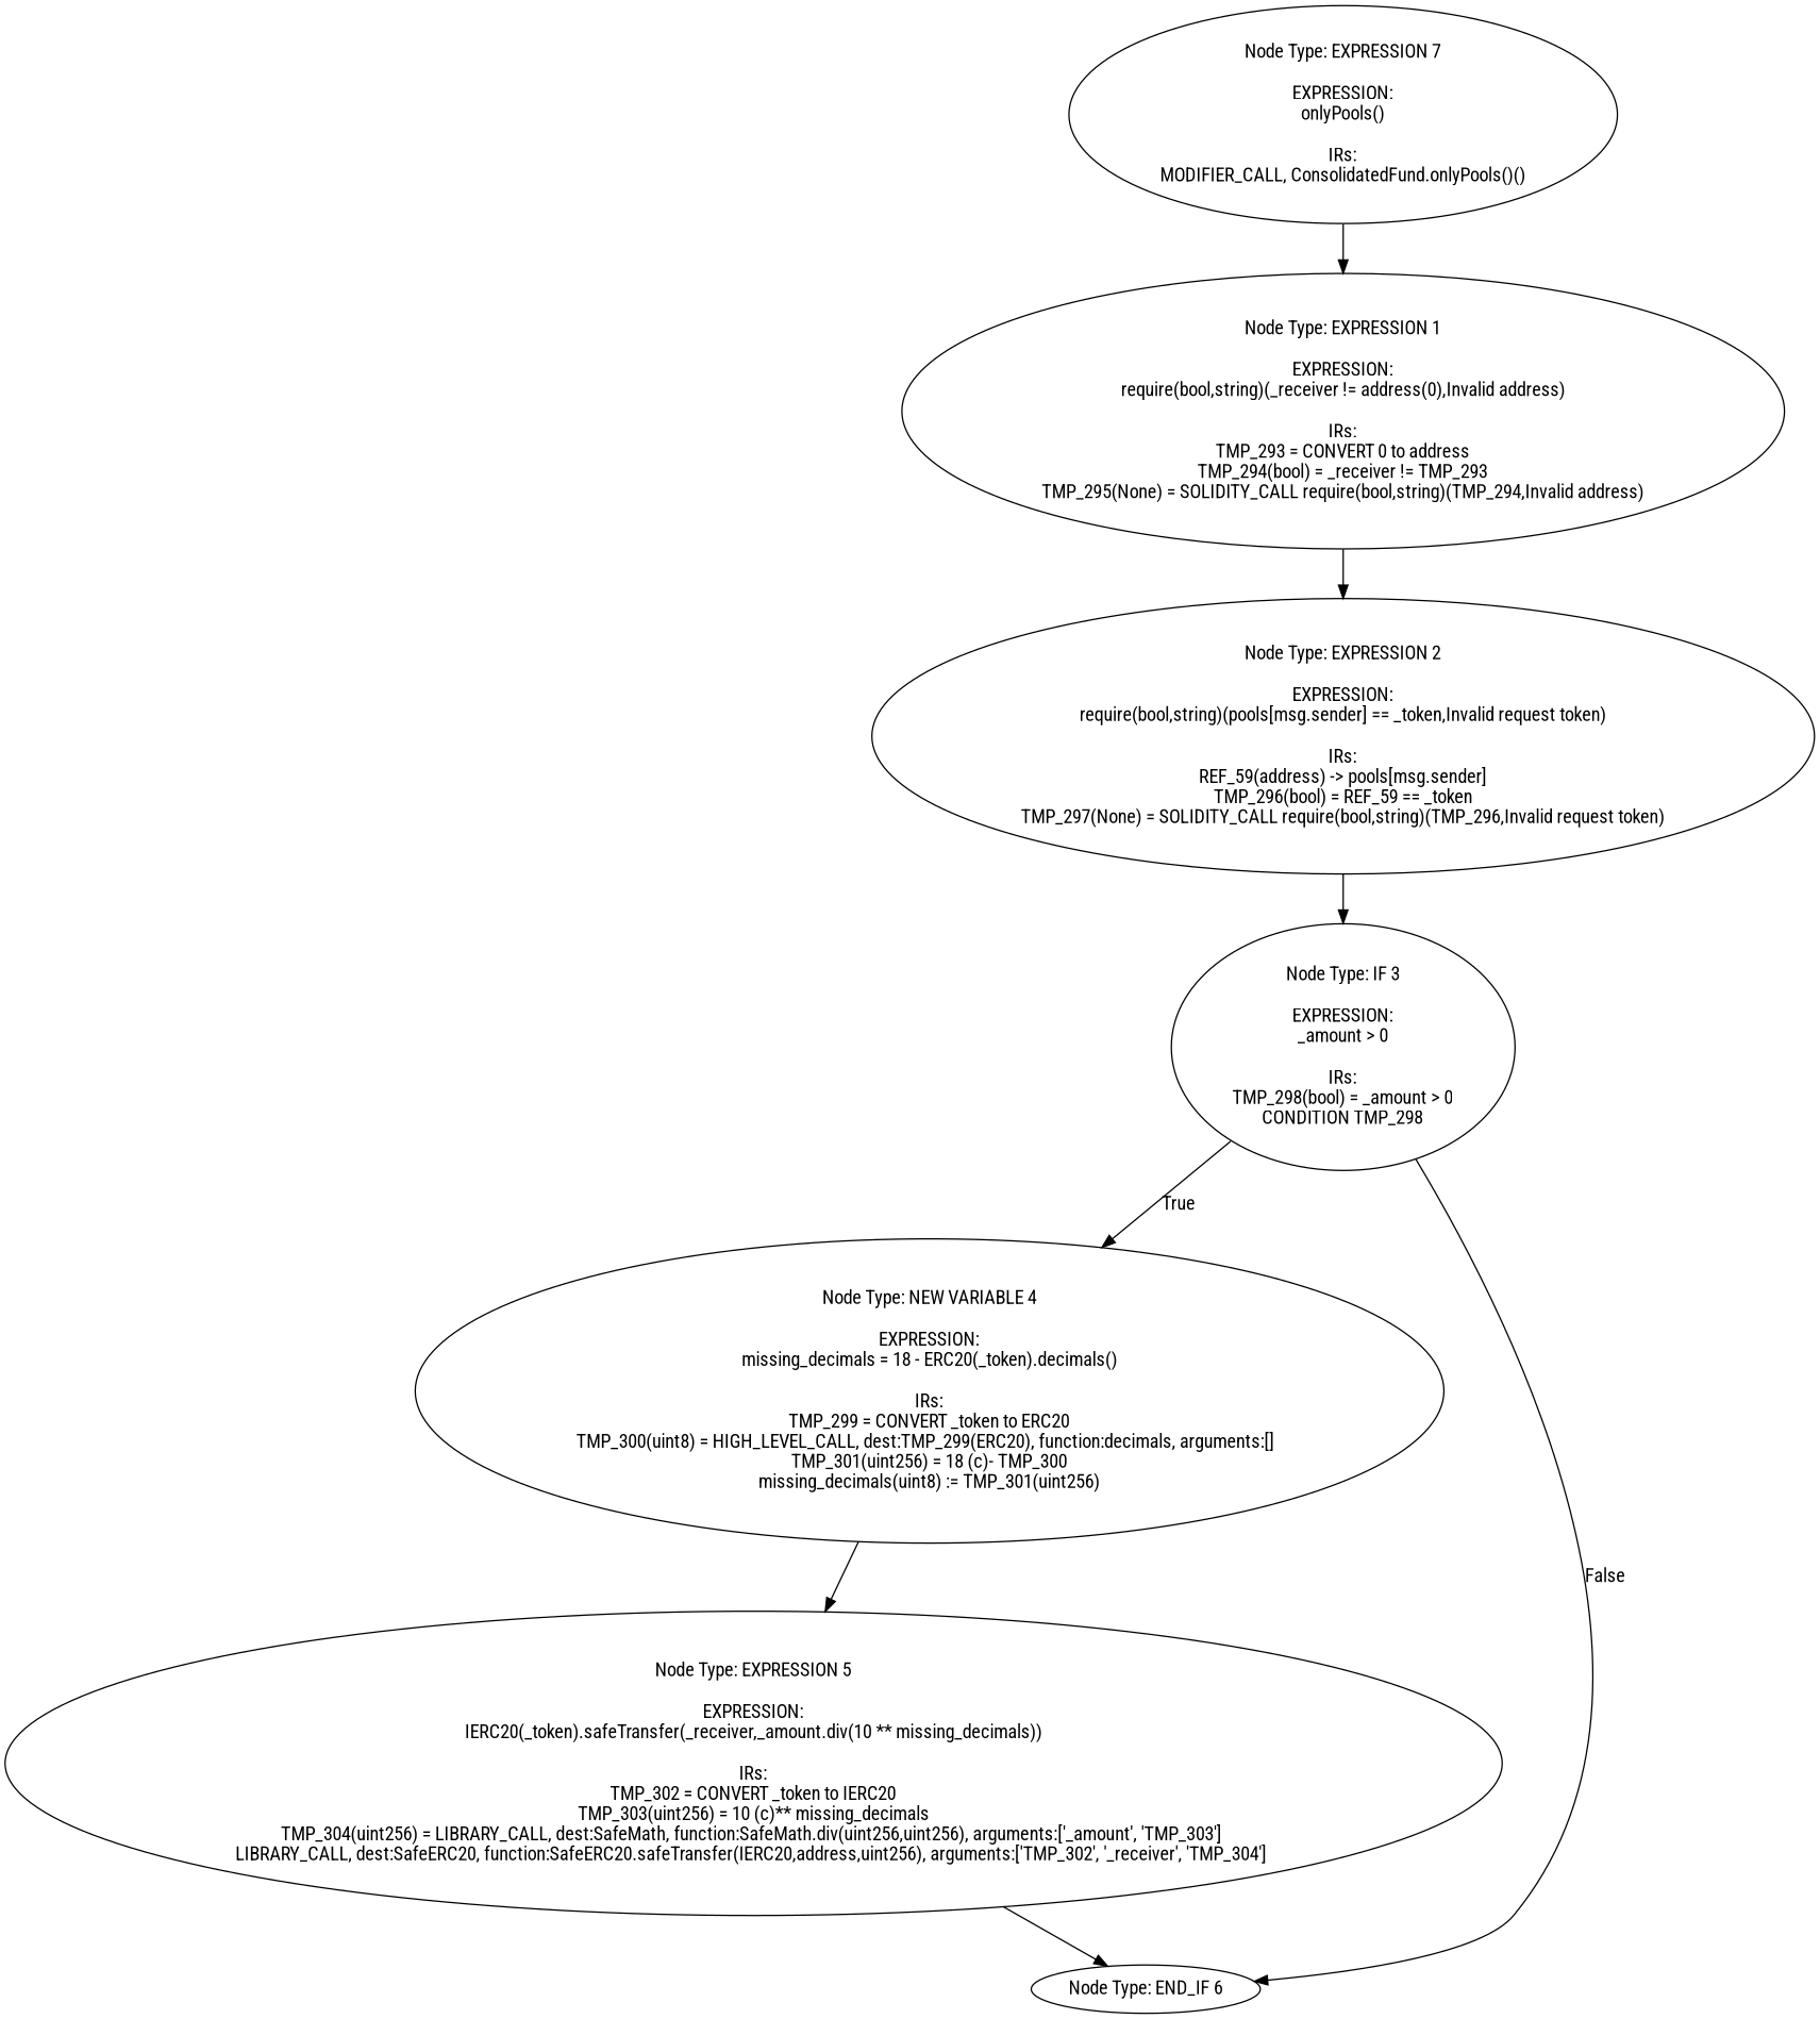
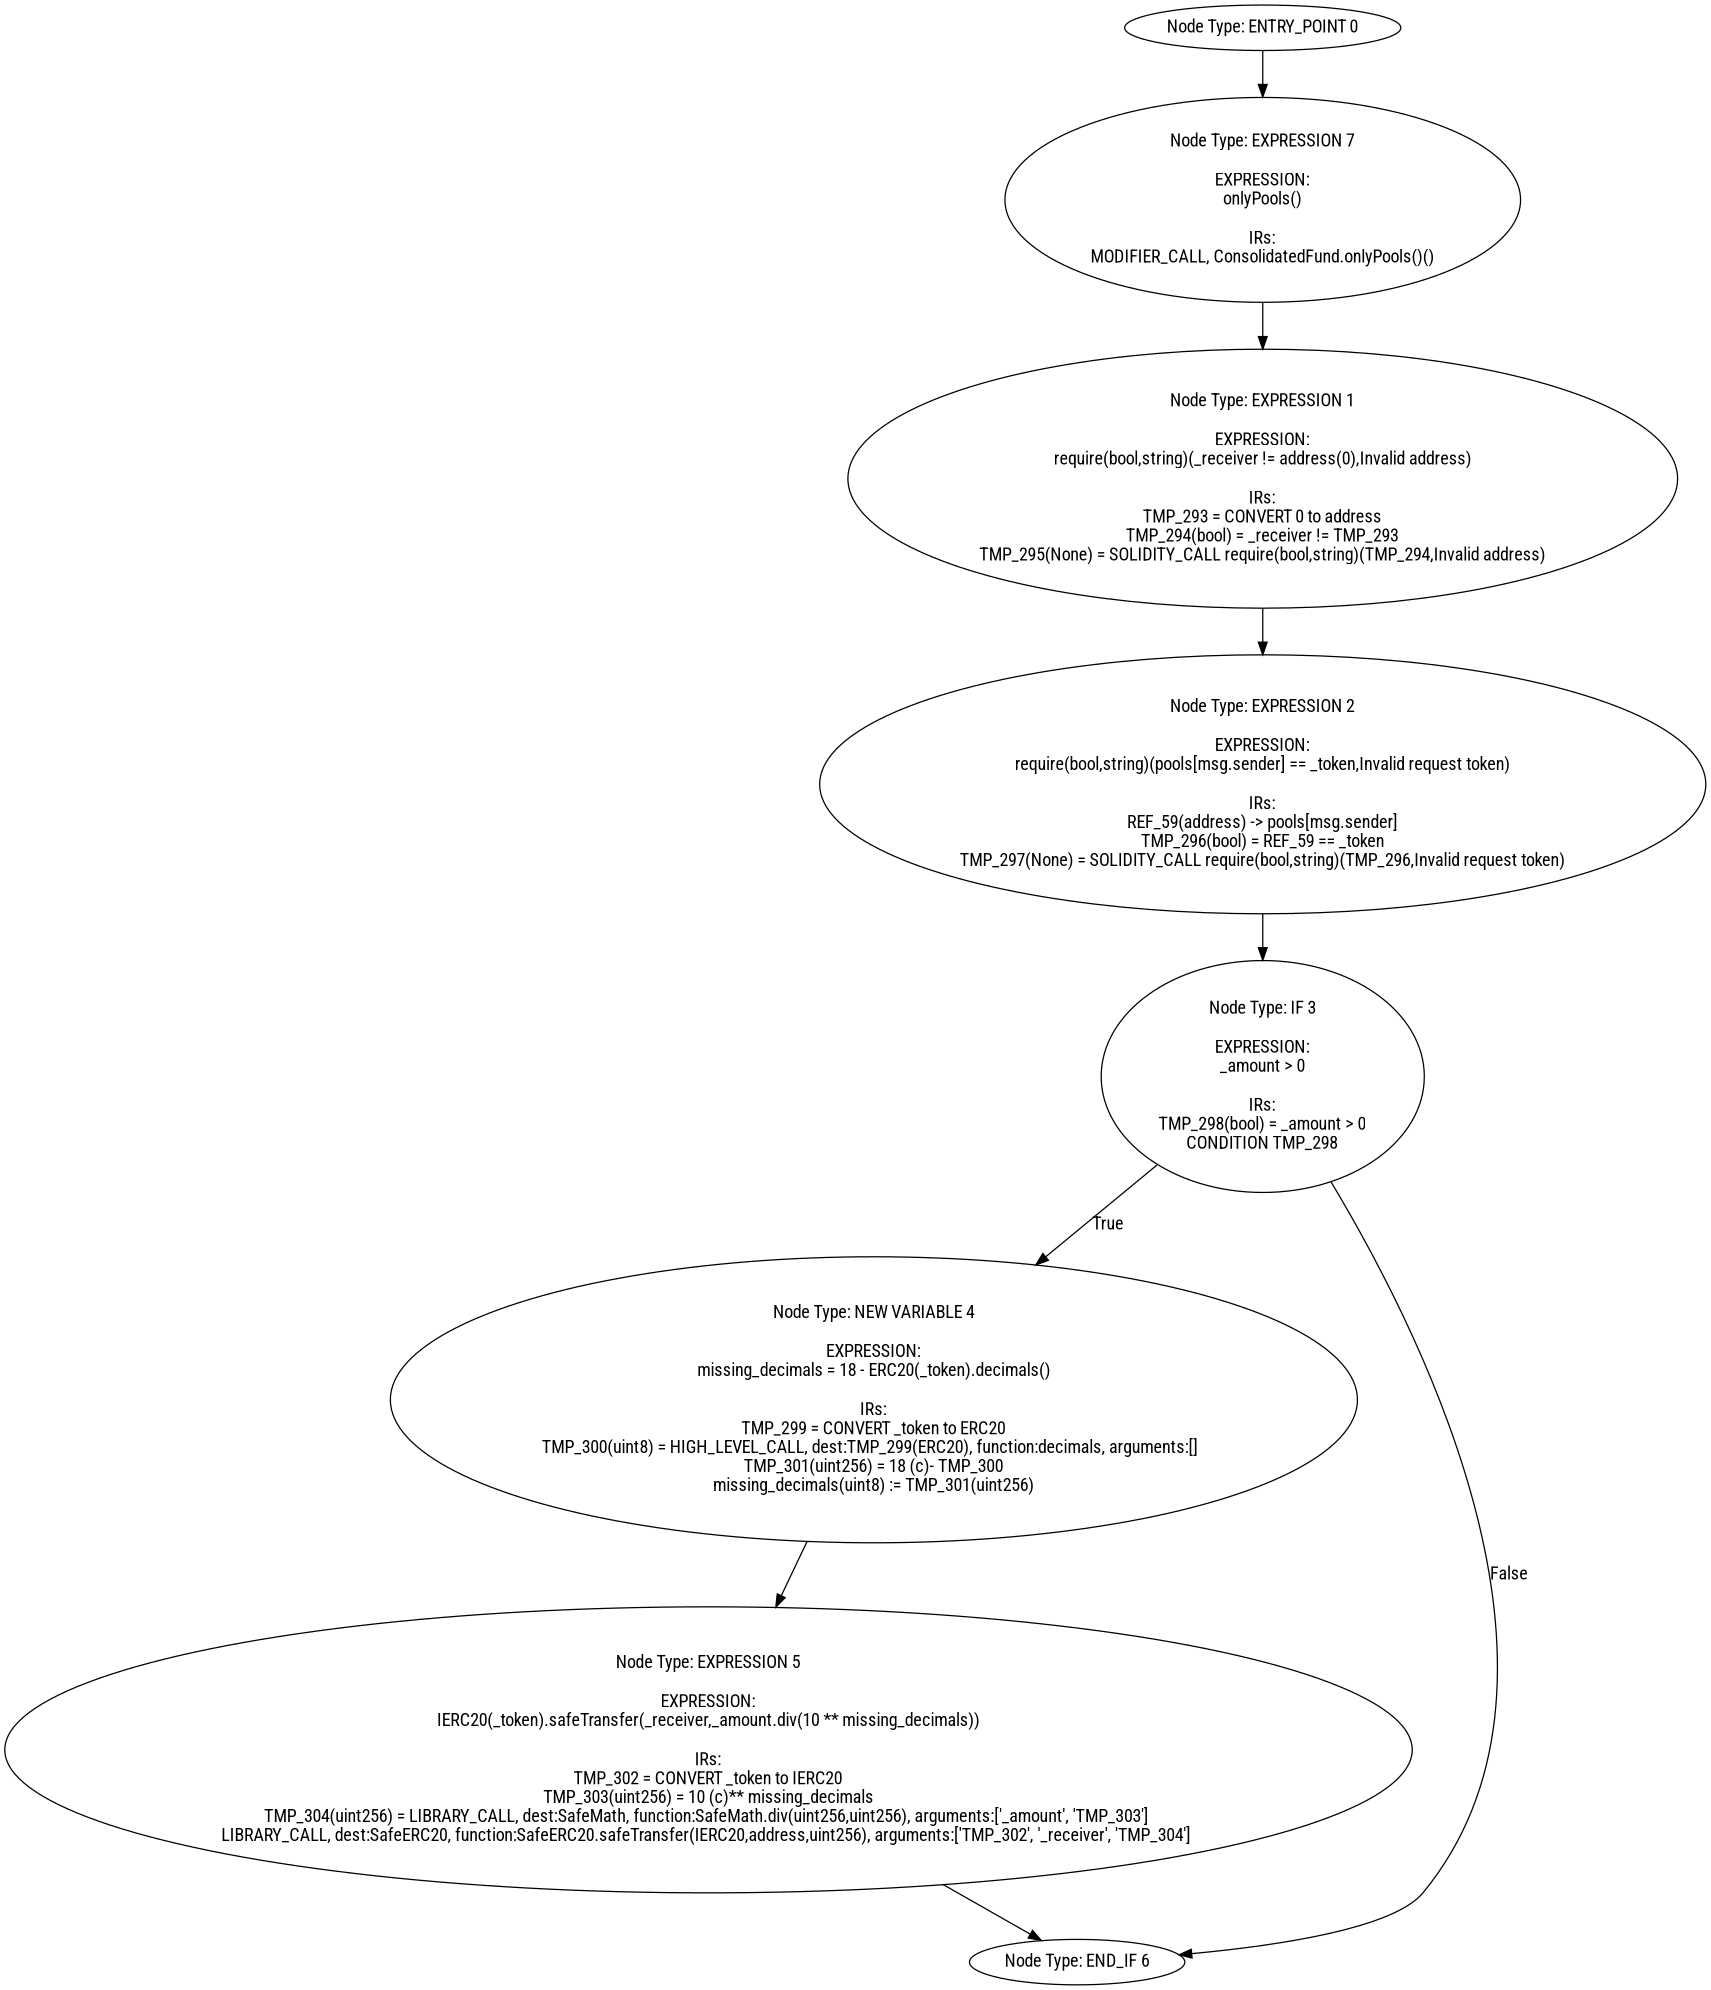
  digraph {
    fontname="Roboto Condensed"
    node [fontname="Roboto Condensed"]
    edge [fontname="Roboto Condensed"]
+   n1 [label="Node Type: ENTRY_POINT 0\n"]
    n2 [label="Node Type: EXPRESSION 7\n\nEXPRESSION:\nonlyPools()\n\nIRs:\nMODIFIER_CALL, ConsolidatedFund.onlyPools()()"]
    n3 [label="Node Type: EXPRESSION 1\n\nEXPRESSION:\nrequire(bool,string)(_receiver != address(0),Invalid address)\n\nIRs:\nTMP_293 = CONVERT 0 to address\nTMP_294(bool) = _receiver != TMP_293\nTMP_295(None) = SOLIDITY_CALL require(bool,string)(TMP_294,Invalid address)"]
    n4 [label="Node Type: EXPRESSION 2\n\nEXPRESSION:\nrequire(bool,string)(pools[msg.sender] == _token,Invalid request token)\n\nIRs:\nREF_59(address) -> pools[msg.sender]\nTMP_296(bool) = REF_59 == _token\nTMP_297(None) = SOLIDITY_CALL require(bool,string)(TMP_296,Invalid request token)"]
    n5 [label="Node Type: IF 3\n\nEXPRESSION:\n_amount > 0\n\nIRs:\nTMP_298(bool) = _amount > 0\nCONDITION TMP_298"]
    n6 [label="Node Type: NEW VARIABLE 4\n\nEXPRESSION:\nmissing_decimals = 18 - ERC20(_token).decimals()\n\nIRs:\nTMP_299 = CONVERT _token to ERC20\nTMP_300(uint8) = HIGH_LEVEL_CALL, dest:TMP_299(ERC20), function:decimals, arguments:[]  \nTMP_301(uint256) = 18 (c)- TMP_300\nmissing_decimals(uint8) := TMP_301(uint256)"]
    n7 [label="Node Type: END_IF 6\n"]
    n8 [label="Node Type: EXPRESSION 5\n\nEXPRESSION:\nIERC20(_token).safeTransfer(_receiver,_amount.div(10 ** missing_decimals))\n\nIRs:\nTMP_302 = CONVERT _token to IERC20\nTMP_303(uint256) = 10 (c)** missing_decimals\nTMP_304(uint256) = LIBRARY_CALL, dest:SafeMath, function:SafeMath.div(uint256,uint256), arguments:['_amount', 'TMP_303'] \nLIBRARY_CALL, dest:SafeERC20, function:SafeERC20.safeTransfer(IERC20,address,uint256), arguments:['TMP_302', '_receiver', 'TMP_304'] "]
+   n1 -> n2
    n2 -> n3
    n3 -> n4
    n4 -> n5
    n5 -> n6 [label=True]
    n5 -> n7 [label=False]
    n6 -> n8
    n8 -> n7
  }
